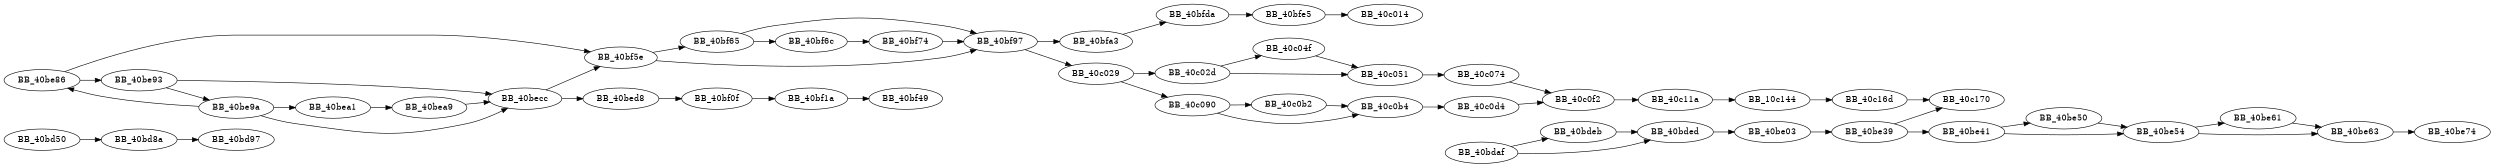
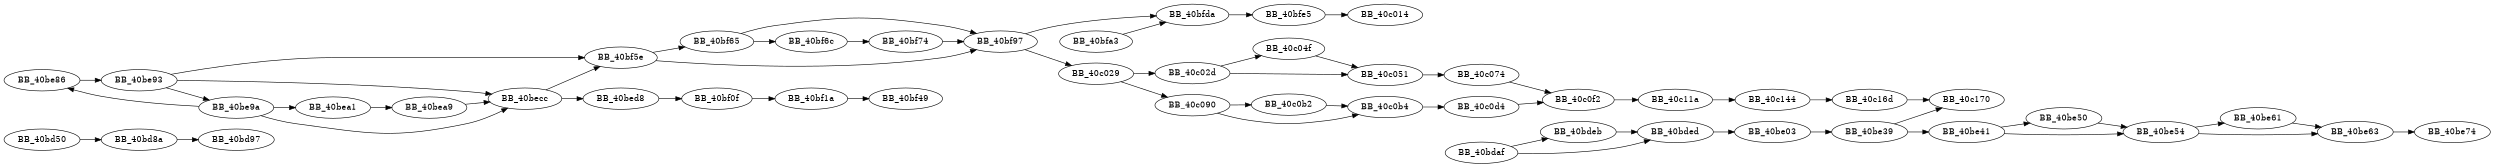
  digraph {
    fontname="DejaVu Serif"
    rankdir=LR
    node [fontname="DejaVu Serif"]
    edge [fontname="DejaVu Serif"]
    BB_40bd50
    BB_40bd8a
    BB_40bd97
    BB_40be86
    BB_40be93
    BB_40bf5e
    BB_40be9a
    BB_40becc
    BB_40bf65
    BB_40bf97
    BB_40bdaf
    BB_40bdeb
    BB_40bded
    BB_40be03
    BB_40be39
    BB_40be41
    BB_40c170
    BB_40be50
    BB_40be54
    BB_40be61
    BB_40be63
    BB_40be74
    BB_40bea1
    BB_40bed8
    BB_40bf6c
    BB_40bfa3
    BB_40c029
    BB_40bea9
    BB_40bf0f
    BB_40bf1a
    BB_40bf49
    BB_40bf74
    BB_40bfda
    BB_40c02d
    BB_40c090
    BB_40bfe5
    BB_40c04f
    BB_40c051
    BB_40c0b2
    BB_40c0b4
    BB_40c014
    BB_40c074
    BB_40c0d4
    BB_40c0f2
    BB_40c11a
-   BB_40c144 [label=BB_10c144]
+   BB_40c144
    BB_40c16d
    BB_40bd50 -> BB_40bd8a
    BB_40bd8a -> BB_40bd97
    BB_40be86 -> BB_40be93
-   BB_40be86 -> BB_40bf5e
+   BB_40be93 -> BB_40bf5e
    BB_40be93 -> BB_40be9a
    BB_40be93 -> BB_40becc
    BB_40bf5e -> BB_40bf65
    BB_40bf5e -> BB_40bf97
    BB_40be9a -> BB_40be86
    BB_40be9a -> BB_40becc
    BB_40be9a -> BB_40bea1
    BB_40becc -> BB_40bf5e
    BB_40becc -> BB_40bed8
    BB_40bf65 -> BB_40bf97
    BB_40bf65 -> BB_40bf6c
-   BB_40bf97 -> BB_40bfa3
+   BB_40bf97 -> BB_40bfda
    BB_40bf97 -> BB_40c029
    BB_40bdaf -> BB_40bdeb
    BB_40bdaf -> BB_40bded
    BB_40bdeb -> BB_40bded
    BB_40bded -> BB_40be03
    BB_40be03 -> BB_40be39
    BB_40be39 -> BB_40be41
    BB_40be39 -> BB_40c170
    BB_40be41 -> BB_40be50
    BB_40be41 -> BB_40be54
    BB_40be50 -> BB_40be54
    BB_40be54 -> BB_40be61
    BB_40be54 -> BB_40be63
    BB_40be61 -> BB_40be63
    BB_40be63 -> BB_40be74
    BB_40bea1 -> BB_40bea9
    BB_40bed8 -> BB_40bf0f
    BB_40bf6c -> BB_40bf74
    BB_40bfa3 -> BB_40bfda
    BB_40c029 -> BB_40c02d
    BB_40c029 -> BB_40c090
    BB_40bea9 -> BB_40becc
    BB_40bf0f -> BB_40bf1a
    BB_40bf1a -> BB_40bf49
    BB_40bf74 -> BB_40bf97
    BB_40bfda -> BB_40bfe5
    BB_40c02d -> BB_40c04f
    BB_40c02d -> BB_40c051
    BB_40c090 -> BB_40c0b2
    BB_40c090 -> BB_40c0b4
    BB_40bfe5 -> BB_40c014
    BB_40c04f -> BB_40c051
    BB_40c051 -> BB_40c074
    BB_40c0b2 -> BB_40c0b4
    BB_40c0b4 -> BB_40c0d4
    BB_40c074 -> BB_40c0f2
    BB_40c0d4 -> BB_40c0f2
    BB_40c0f2 -> BB_40c11a
    BB_40c11a -> BB_40c144
    BB_40c144 -> BB_40c16d
    BB_40c16d -> BB_40c170
  }
